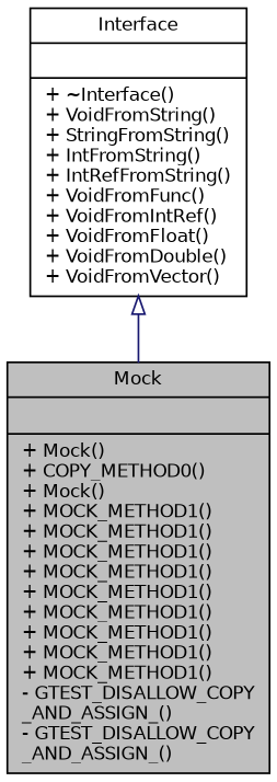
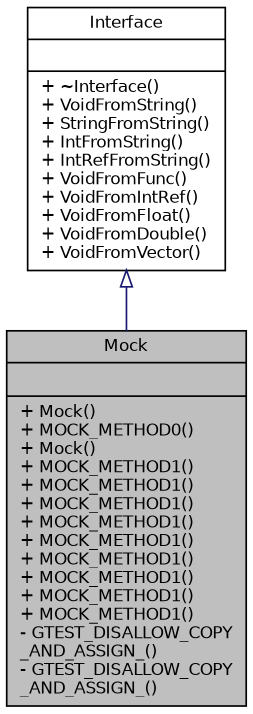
  digraph {
    node [color=black fontname=Helvetica fontsize=10 shape=record style=filled]
-   n1 [fillcolor=grey75 fontcolor=black height=0.2 label="{Mock\n||+ Mock()\l+ COPY_METHOD0()\l+ Mock()\l+ MOCK_METHOD1()\l+ MOCK_METHOD1()\l+ MOCK_METHOD1()\l+ MOCK_METHOD1()\l+ MOCK_METHOD1()\l+ MOCK_METHOD1()\l+ MOCK_METHOD1()\l+ MOCK_METHOD1()\l+ MOCK_METHOD1()\l- GTEST_DISALLOW_COPY\l_AND_ASSIGN_()\l- GTEST_DISALLOW_COPY\l_AND_ASSIGN_()\l}" width=0.4]
+   n1 [fillcolor=grey75 fontcolor=black height=0.2 label="{Mock\n||+ Mock()\l+ MOCK_METHOD0()\l+ Mock()\l+ MOCK_METHOD1()\l+ MOCK_METHOD1()\l+ MOCK_METHOD1()\l+ MOCK_METHOD1()\l+ MOCK_METHOD1()\l+ MOCK_METHOD1()\l+ MOCK_METHOD1()\l+ MOCK_METHOD1()\l+ MOCK_METHOD1()\l- GTEST_DISALLOW_COPY\l_AND_ASSIGN_()\l- GTEST_DISALLOW_COPY\l_AND_ASSIGN_()\l}" width=0.4]
    n2 [fillcolor=white height=0.2 label="{Interface\n||+ ~Interface()\l+ VoidFromString()\l+ StringFromString()\l+ IntFromString()\l+ IntRefFromString()\l+ VoidFromFunc()\l+ VoidFromIntRef()\l+ VoidFromFloat()\l+ VoidFromDouble()\l+ VoidFromVector()\l}" width=0.4]
    n2 -> n1 [arrowtail=onormal color=midnightblue dir=back fontname=Helvetica fontsize=10 labelfontname=Helvetica labelfontsize=10 style=solid]
  }
